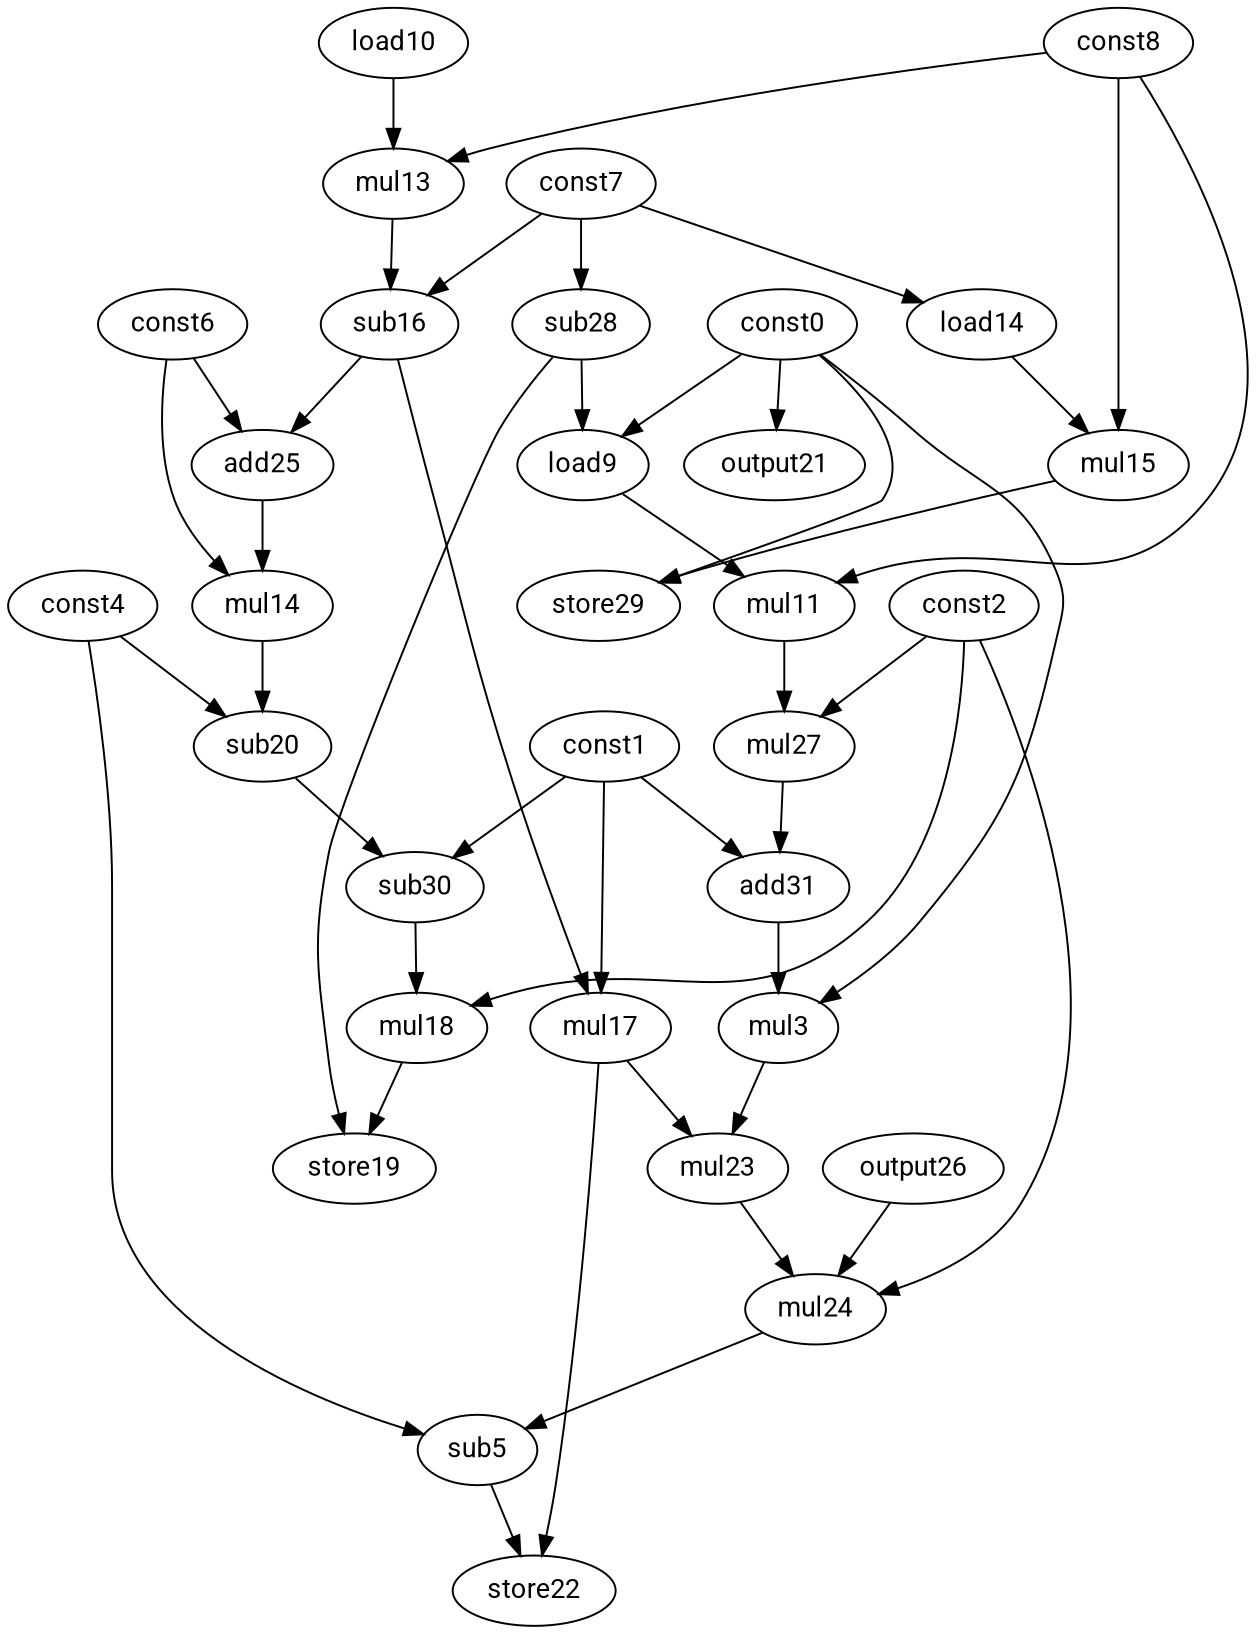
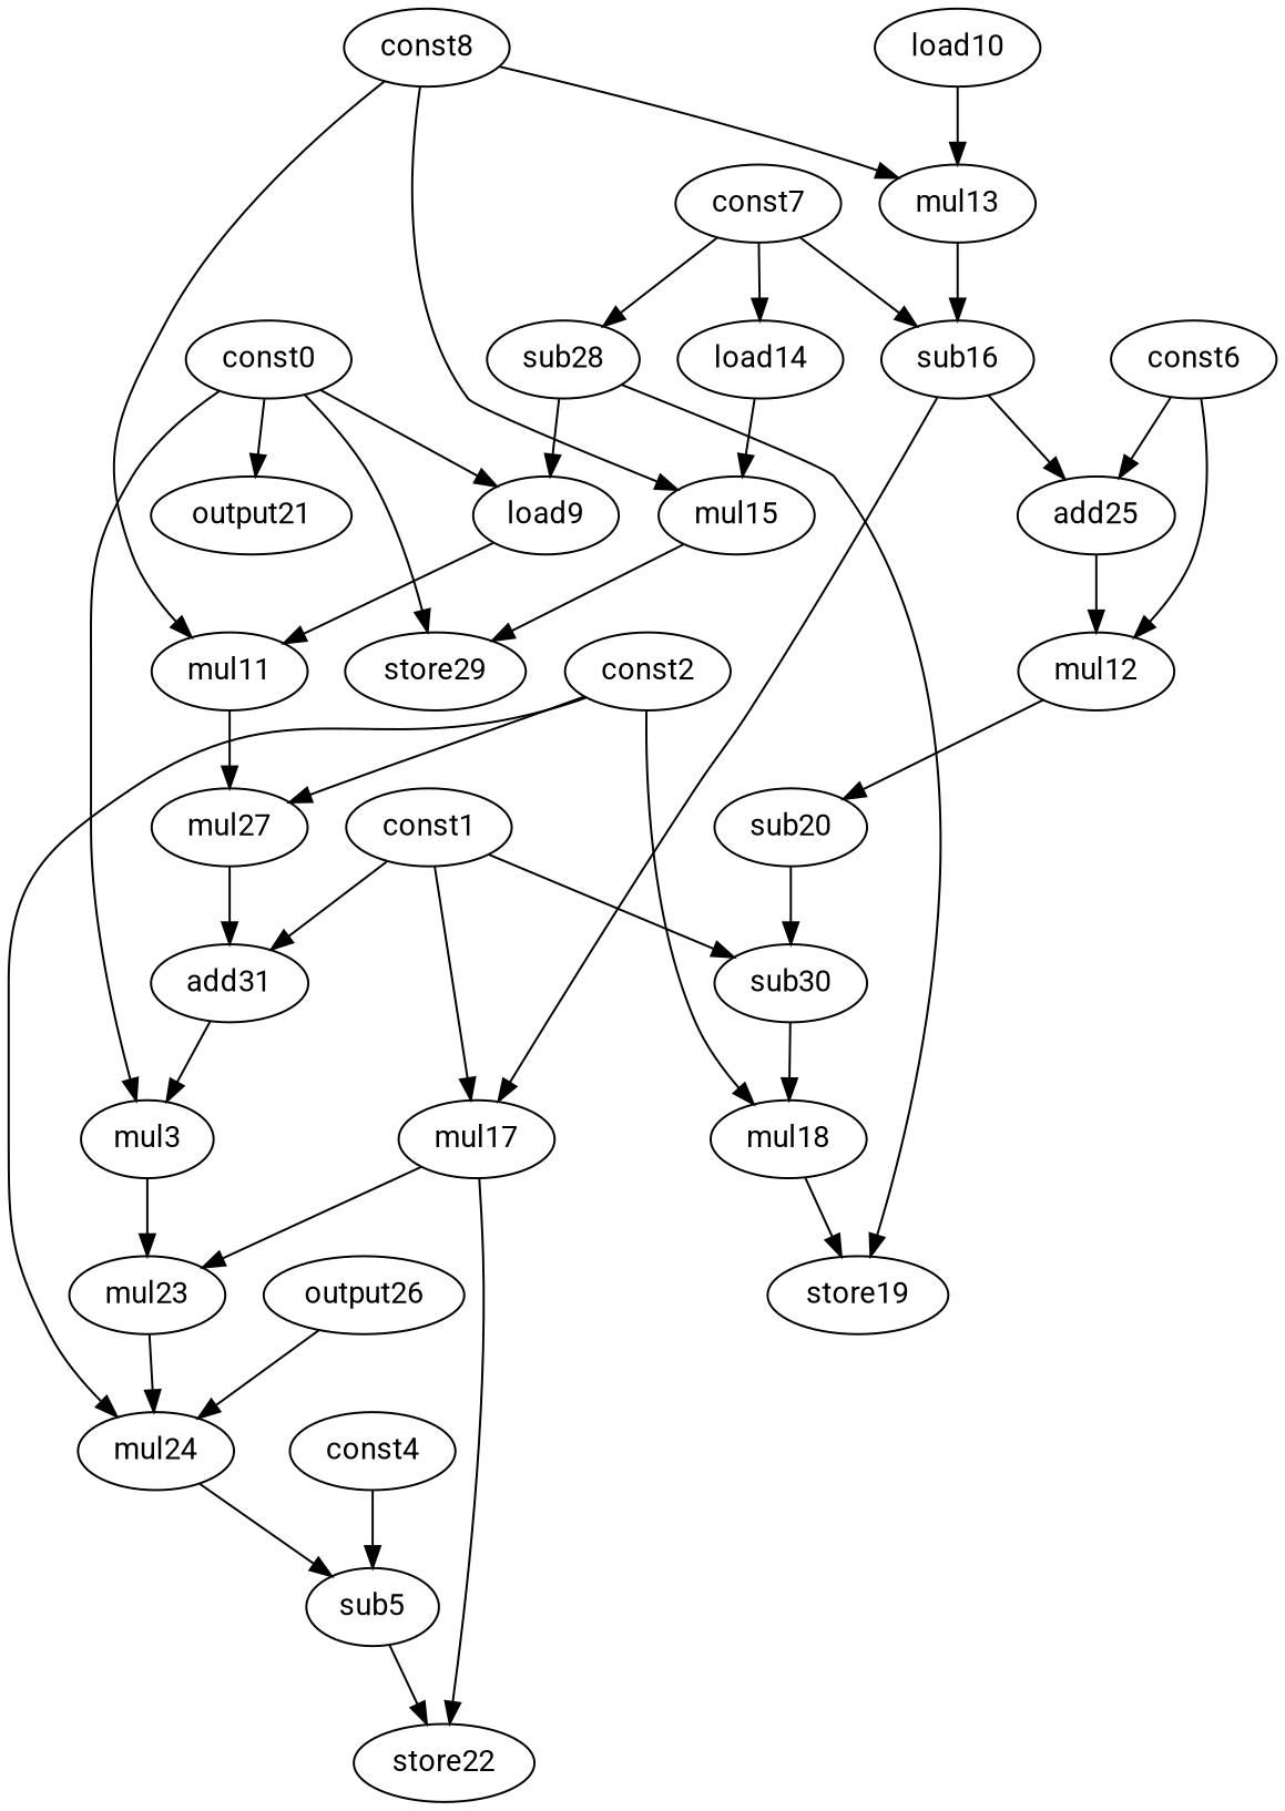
  digraph {
    fontname=Roboto
    node [fontname=Roboto opcode=mul]
    edge [fontname=Roboto operand=0]
    const0 [opcode=const]
    mul3
    load9 [opcode=load]
    output21 [opcode=output]
    store29 [opcode=store]
    mul23
    mul11
    const1 [opcode=const]
    mul17
    sub30 [opcode=sub]
    add31 [opcode=add]
    store22 [opcode=store]
    mul18
    const2 [opcode=const]
    mul24
    mul27
    store19 [opcode=store]
    sub5 [opcode=sub]
    const4 [opcode=const]
    sub20 [opcode=sub]
    const6 [opcode=const]
-   mul12 [label=mul14]
+   mul12
    add25 [opcode=add]
    const7 [opcode=const]
    load14 [opcode=load]
    sub16 [opcode=sub]
    sub28 [opcode=sub]
    mul15
    const8 [opcode=const]
    mul13
    load10 [opcode=load]
    output26 [opcode=output]
    const0 -> mul3
    const0 -> load9
    const0 -> output21
    const0 -> store29
    mul3 -> mul23 [operand=1]
    load9 -> mul11 [operand=1]
    mul23 -> mul24 [operand=1]
    mul11 -> mul27 [operand=1]
    const1 -> mul17 [operand=1]
    const1 -> sub30
    const1 -> add31
    mul17 -> mul23
    mul17 -> store22
    sub30 -> mul18 [operand=1]
    add31 -> mul3 [operand=1]
    mul18 -> store19
    const2 -> mul18
    const2 -> mul24
    const2 -> mul27
    mul24 -> sub5
    mul27 -> add31 [operand=1]
    sub5 -> store22 [operand=1]
    const4 -> sub5 [operand=1]
-   const4 -> sub20 [operand=1]
    sub20 -> sub30 [operand=1]
    const6 -> mul12 [operand=1]
    const6 -> add25 [operand=1]
    mul12 -> sub20
    add25 -> mul12
    const7 -> load14
    const7 -> sub16 [operand=1]
    const7 -> sub28 [operand=1]
    load14 -> mul15 [operand=1]
    sub16 -> mul17
    sub16 -> add25
    sub28 -> load9
    sub28 -> store19 [operand=1]
    mul15 -> store29 [operand=1]
    const8 -> mul11
    const8 -> mul15
    const8 -> mul13
    mul13 -> sub16
    load10 -> mul13 [operand=1]
    output26 -> mul24
  }
